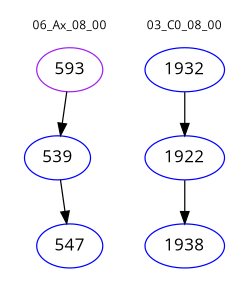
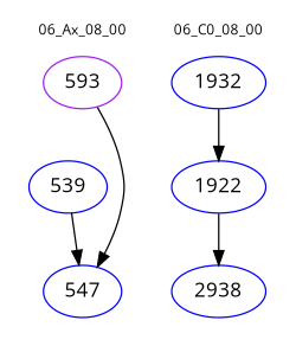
  digraph {
    fontname="Open Sans"
    node [color=blue fontname="Open Sans"]
    edge [color=black fontname="Open Sans"]
    n1 [color=purple label=593]
    n2 [label=539]
    n3 [label=547]
    n4 [label=1932]
    n5 [label=1922]
-   n6 [label=1938]
+   n6 [label=2938]
    subgraph cluster_1 {
      color=white
      fontsize=10
      label="06_Ax_08_00"
      n1
      n2
      n3
    }
    subgraph cluster_2 {
      color=white
      fontsize=10
-     label="03_C0_08_00"
+     label="06_C0_08_00"
      n4
      n5
      n6
    }
-   n1 -> n2
+   n1 -> n3
    n2 -> n3
    n4 -> n5
    n5 -> n6
  }
